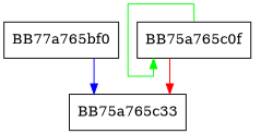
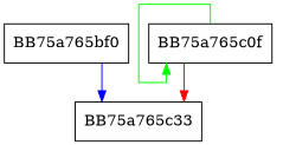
  digraph {
    splines=ortho
    node [shape=box]
-   BB75a765bf0 [label=BB77a765bf0]
+   BB75a765bf0
    BB75a765c33
    BB75a765c0f
    BB75a765bf0 -> BB75a765c33 [color=blue]
    BB75a765c0f -> BB75a765c33 [color=red]
    BB75a765c0f -> BB75a765c0f [color=green]
  }
